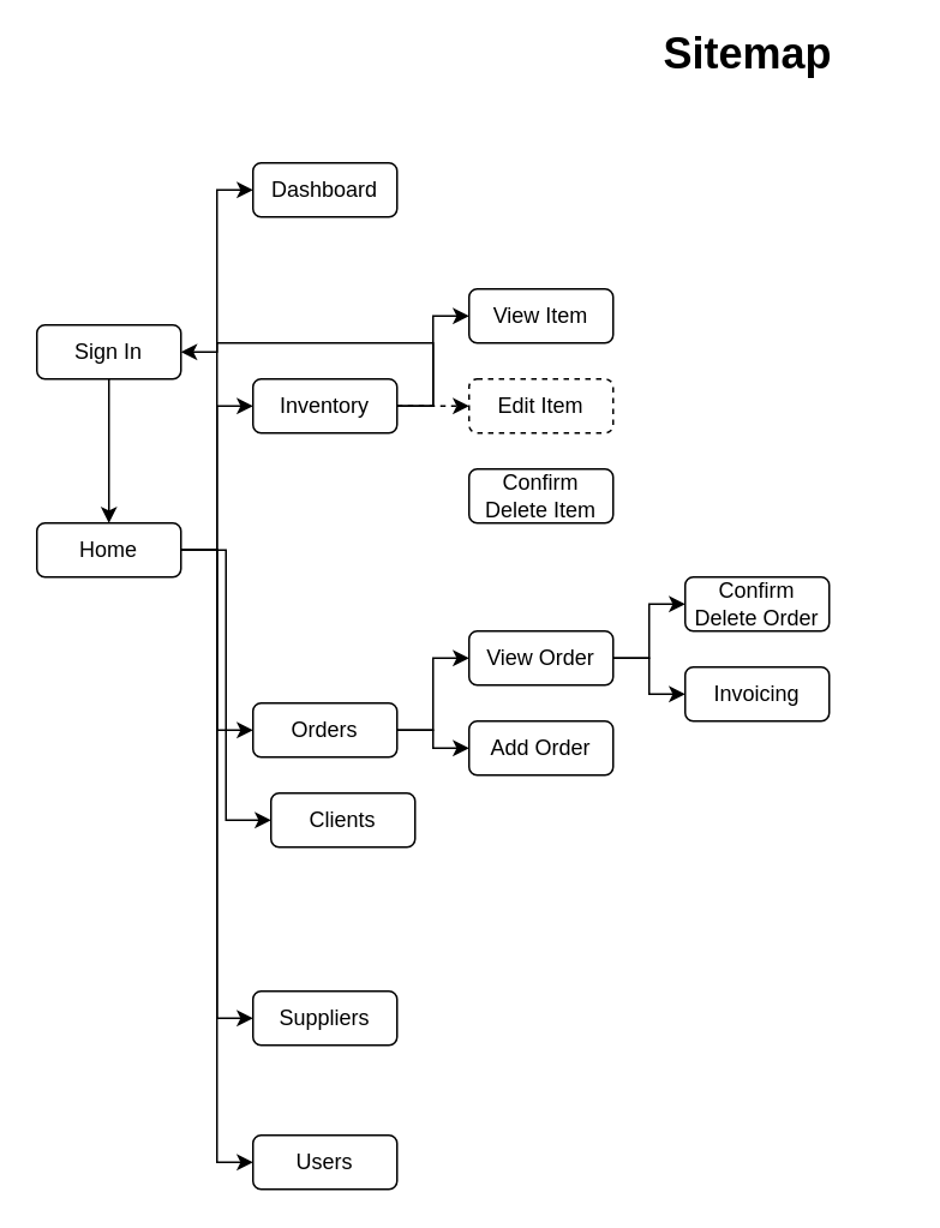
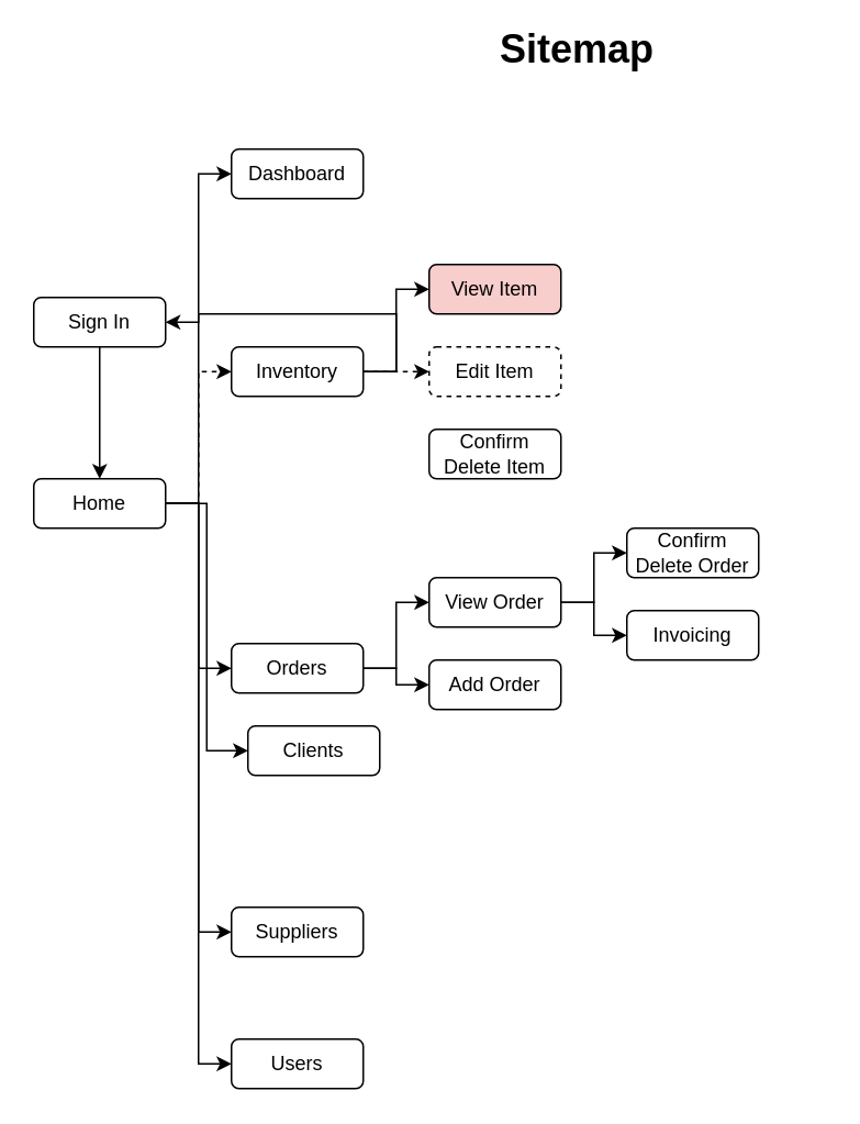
  <mxCell id="0" />
  <mxCell id="1" parent="0" />
- <mxCell id="2" value="&lt;h1&gt;Sitemap&lt;/h1&gt;" style="text;html=1;strokeColor=none;fillColor=none;align=center;verticalAlign=middle;whiteSpace=wrap;rounded=0;" parent="1" vertex="1"><mxGeometry x="330" y="20" width="170" height="20" as="geometry" /></mxCell>
+ <mxCell id="2" value="&lt;h1&gt;Sitemap&lt;/h1&gt;" style="text;html=1;strokeColor=none;fillColor=none;align=center;verticalAlign=middle;whiteSpace=wrap;rounded=0;" parent="1" vertex="1"><mxGeometry x="265" y="20" width="170" height="20" as="geometry" /></mxCell>
  <mxCell id="3" style="edgeStyle=orthogonalEdgeStyle;rounded=0;orthogonalLoop=1;jettySize=auto;html=1;exitX=1;exitY=0.5;exitDx=0;exitDy=0;entryX=0;entryY=0.5;entryDx=0;entryDy=0;dashed=1;" parent="1" source="6" target="10" edge="1"><mxGeometry relative="1" as="geometry"><Array as="points"><mxPoint x="250" y="225" /><mxPoint x="250" y="225" /></Array></mxGeometry></mxCell>
  <mxCell id="4" style="edgeStyle=orthogonalEdgeStyle;rounded=0;orthogonalLoop=1;jettySize=auto;html=1;exitX=1;exitY=0.5;exitDx=0;exitDy=0;" parent="1" source="6" target="21" edge="1"><mxGeometry relative="1" as="geometry" /></mxCell>
  <mxCell id="5" style="edgeStyle=orthogonalEdgeStyle;rounded=0;orthogonalLoop=1;jettySize=auto;html=1;exitX=1;exitY=0.5;exitDx=0;exitDy=0;entryX=0;entryY=0.5;entryDx=0;entryDy=0;" parent="1" source="6" target="7" edge="1"><mxGeometry relative="1" as="geometry" /></mxCell>
  <mxCell id="6" value="Inventory" style="rounded=1;whiteSpace=wrap;html=1;" parent="1" vertex="1"><mxGeometry x="140" y="210" width="80" height="30" as="geometry" /></mxCell>
- <mxCell id="7" value="View Item" style="rounded=1;whiteSpace=wrap;html=1;" parent="1" vertex="1"><mxGeometry x="260" y="160" width="80" height="30" as="geometry" /></mxCell>
+ <mxCell id="7" value="View Item" style="rounded=1;whiteSpace=wrap;html=1;fillColor=#f8cecc;" parent="1" vertex="1"><mxGeometry x="260" y="160" width="80" height="30" as="geometry" /></mxCell>
  <mxCell id="8" value="Confirm Delete Item" style="rounded=1;whiteSpace=wrap;html=1;" parent="1" vertex="1"><mxGeometry x="260" y="260" width="80" height="30" as="geometry" /></mxCell>
  <mxCell id="9" value="Clients" style="rounded=1;whiteSpace=wrap;html=1;" parent="1" vertex="1"><mxGeometry x="150" y="440" width="80" height="30" as="geometry" /></mxCell>
  <mxCell id="10" value="Edit Item" style="rounded=1;whiteSpace=wrap;html=1;dashed=1;" parent="1" vertex="1"><mxGeometry x="260" y="210" width="80" height="30" as="geometry" /></mxCell>
- <mxCell id="11" style="edgeStyle=orthogonalEdgeStyle;rounded=0;orthogonalLoop=1;jettySize=auto;html=1;exitX=1;exitY=0.5;exitDx=0;exitDy=0;entryX=0;entryY=0.5;entryDx=0;entryDy=0;" parent="1" source="17" target="6" edge="1"><mxGeometry relative="1" as="geometry" /></mxCell>
+ <mxCell id="11" style="edgeStyle=orthogonalEdgeStyle;rounded=0;orthogonalLoop=1;jettySize=auto;html=1;exitX=1;exitY=0.5;exitDx=0;exitDy=0;entryX=0;entryY=0.5;entryDx=0;entryDy=0;dashed=1;" parent="1" source="17" target="6" edge="1"><mxGeometry relative="1" as="geometry" /></mxCell>
  <mxCell id="12" style="edgeStyle=orthogonalEdgeStyle;rounded=0;orthogonalLoop=1;jettySize=auto;html=1;exitX=1;exitY=0.5;exitDx=0;exitDy=0;entryX=0;entryY=0.5;entryDx=0;entryDy=0;" parent="1" source="17" target="24" edge="1"><mxGeometry relative="1" as="geometry" /></mxCell>
  <mxCell id="13" style="edgeStyle=orthogonalEdgeStyle;rounded=0;orthogonalLoop=1;jettySize=auto;html=1;exitX=1;exitY=0.5;exitDx=0;exitDy=0;entryX=0;entryY=0.5;entryDx=0;entryDy=0;" parent="1" source="17" target="9" edge="1"><mxGeometry relative="1" as="geometry" /></mxCell>
  <mxCell id="14" style="edgeStyle=orthogonalEdgeStyle;rounded=0;orthogonalLoop=1;jettySize=auto;html=1;exitX=1;exitY=0.5;exitDx=0;exitDy=0;entryX=0;entryY=0.5;entryDx=0;entryDy=0;" parent="1" source="17" target="18" edge="1"><mxGeometry relative="1" as="geometry" /></mxCell>
  <mxCell id="15" style="edgeStyle=orthogonalEdgeStyle;rounded=0;orthogonalLoop=1;jettySize=auto;html=1;exitX=1;exitY=0.5;exitDx=0;exitDy=0;entryX=0;entryY=0.5;entryDx=0;entryDy=0;" parent="1" source="17" target="19" edge="1"><mxGeometry relative="1" as="geometry" /></mxCell>
  <mxCell id="16" style="edgeStyle=orthogonalEdgeStyle;rounded=0;orthogonalLoop=1;jettySize=auto;html=1;exitX=1;exitY=0.5;exitDx=0;exitDy=0;entryX=0;entryY=0.5;entryDx=0;entryDy=0;" parent="1" source="17" target="31" edge="1"><mxGeometry relative="1" as="geometry" /></mxCell>
  <mxCell id="17" value="Home" style="rounded=1;whiteSpace=wrap;html=1;" parent="1" vertex="1"><mxGeometry x="20" y="290" width="80" height="30" as="geometry" /></mxCell>
  <mxCell id="18" value="Suppliers&lt;span style=&quot;color: rgba(0 , 0 , 0 , 0) ; font-family: monospace ; font-size: 0px&quot;&gt;%3CmxGraphModel%3E%3Croot%3E%3CmxCell%20id%3D%220%22%2F%3E%3CmxCell%20id%3D%221%22%20parent%3D%220%22%2F%3E%3CmxCell%20id%3D%222%22%20value%3D%22View%20Product%22%20style%3D%22rounded%3D1%3BwhiteSpace%3Dwrap%3Bhtml%3D1%3B%22%20vertex%3D%221%22%20parent%3D%221%22%3E%3CmxGeometry%20x%3D%22200%22%20y%3D%22120%22%20width%3D%2280%22%20height%3D%2230%22%20as%3D%22geometry%22%2F%3E%3C%2FmxCell%3E%3C%2Froot%3E%3C%2FmxGraphModel%3E&lt;/span&gt;&lt;span style=&quot;color: rgba(0 , 0 , 0 , 0) ; font-family: monospace ; font-size: 0px&quot;&gt;%3CmxGraphModel%3E%3Croot%3E%3CmxCell%20id%3D%220%22%2F%3E%3CmxCell%20id%3D%221%22%20parent%3D%220%22%2F%3E%3CmxCell%20id%3D%222%22%20value%3D%22View%20Product%22%20style%3D%22rounded%3D1%3BwhiteSpace%3Dwrap%3Bhtml%3D1%3B%22%20vertex%3D%221%22%20parent%3D%221%22%3E%3CmxGeometry%20x%3D%22200%22%20y%3D%22120%22%20width%3D%2280%22%20height%3D%2230%22%20as%3D%22geometry%22%2F%3E%3C%2FmxCell%3E%3C%2Froot%3E%3C%2FmxGraphModel%3E&lt;/span&gt;" style="rounded=1;whiteSpace=wrap;html=1;" parent="1" vertex="1"><mxGeometry x="140" y="550" width="80" height="30" as="geometry" /></mxCell>
  <mxCell id="19" value="Users" style="rounded=1;whiteSpace=wrap;html=1;" parent="1" vertex="1"><mxGeometry x="140" y="630" width="80" height="30" as="geometry" /></mxCell>
  <mxCell id="20" style="edgeStyle=orthogonalEdgeStyle;rounded=0;orthogonalLoop=1;jettySize=auto;html=1;exitX=0.5;exitY=1;exitDx=0;exitDy=0;entryX=0.5;entryY=0;entryDx=0;entryDy=0;" parent="1" source="21" target="17" edge="1"><mxGeometry relative="1" as="geometry" /></mxCell>
  <mxCell id="21" value="Sign In" style="rounded=1;whiteSpace=wrap;html=1;" parent="1" vertex="1"><mxGeometry x="20" y="180" width="80" height="30" as="geometry" /></mxCell>
  <mxCell id="22" style="edgeStyle=orthogonalEdgeStyle;rounded=0;orthogonalLoop=1;jettySize=auto;html=1;exitX=1;exitY=0.5;exitDx=0;exitDy=0;entryX=0;entryY=0.5;entryDx=0;entryDy=0;" parent="1" source="24" target="29" edge="1"><mxGeometry relative="1" as="geometry" /></mxCell>
  <mxCell id="23" style="edgeStyle=orthogonalEdgeStyle;rounded=0;orthogonalLoop=1;jettySize=auto;html=1;exitX=1;exitY=0.5;exitDx=0;exitDy=0;entryX=0;entryY=0.5;entryDx=0;entryDy=0;" parent="1" source="24" target="26" edge="1"><mxGeometry relative="1" as="geometry" /></mxCell>
  <mxCell id="24" value="Orders" style="rounded=1;whiteSpace=wrap;html=1;" parent="1" vertex="1"><mxGeometry x="140" y="390" width="80" height="30" as="geometry" /></mxCell>
  <mxCell id="25" value="Confirm Delete Order" style="rounded=1;whiteSpace=wrap;html=1;" parent="1" vertex="1"><mxGeometry x="380" y="320" width="80" height="30" as="geometry" /></mxCell>
  <mxCell id="26" value="Add Order" style="rounded=1;whiteSpace=wrap;html=1;" parent="1" vertex="1"><mxGeometry x="260" y="400" width="80" height="30" as="geometry" /></mxCell>
  <mxCell id="27" style="edgeStyle=orthogonalEdgeStyle;rounded=0;orthogonalLoop=1;jettySize=auto;html=1;exitX=1;exitY=0.5;exitDx=0;exitDy=0;entryX=0;entryY=0.5;entryDx=0;entryDy=0;" parent="1" source="29" target="25" edge="1"><mxGeometry relative="1" as="geometry" /></mxCell>
  <mxCell id="28" style="edgeStyle=orthogonalEdgeStyle;rounded=0;orthogonalLoop=1;jettySize=auto;html=1;exitX=1;exitY=0.5;exitDx=0;exitDy=0;entryX=0;entryY=0.5;entryDx=0;entryDy=0;" parent="1" source="29" target="30" edge="1"><mxGeometry relative="1" as="geometry" /></mxCell>
  <mxCell id="29" value="View Order" style="rounded=1;whiteSpace=wrap;html=1;" parent="1" vertex="1"><mxGeometry x="260" y="350" width="80" height="30" as="geometry" /></mxCell>
  <mxCell id="30" value="Invoicing" style="rounded=1;whiteSpace=wrap;html=1;" parent="1" vertex="1"><mxGeometry x="380" y="370" width="80" height="30" as="geometry" /></mxCell>
  <mxCell id="31" value="Dashboard" style="rounded=1;whiteSpace=wrap;html=1;fillColor=none;" parent="1" vertex="1"><mxGeometry x="140" y="90" width="80" height="30" as="geometry" /></mxCell>
